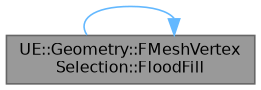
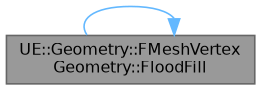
  digraph {
    rankdir=LR
-   n1 [color=gray40 fillcolor=grey60 fontcolor=black fontname=Helvetica fontsize=10 height=0.2 label="UE::Geometry::FMeshVertex\lSelection::FloodFill" shape=box style=filled width=0.4]
+   n1 [color=gray40 fillcolor=grey60 fontcolor=black fontname=Helvetica fontsize=10 height=0.2 label="UE::Geometry::FMeshVertex\lGeometry::FloodFill" shape=box style=filled width=0.4]
    n1 -> n1 [color=steelblue1 fontname=Helvetica fontsize=10 labelfontname=Helvetica labelfontsize=10 style=solid]
  }
